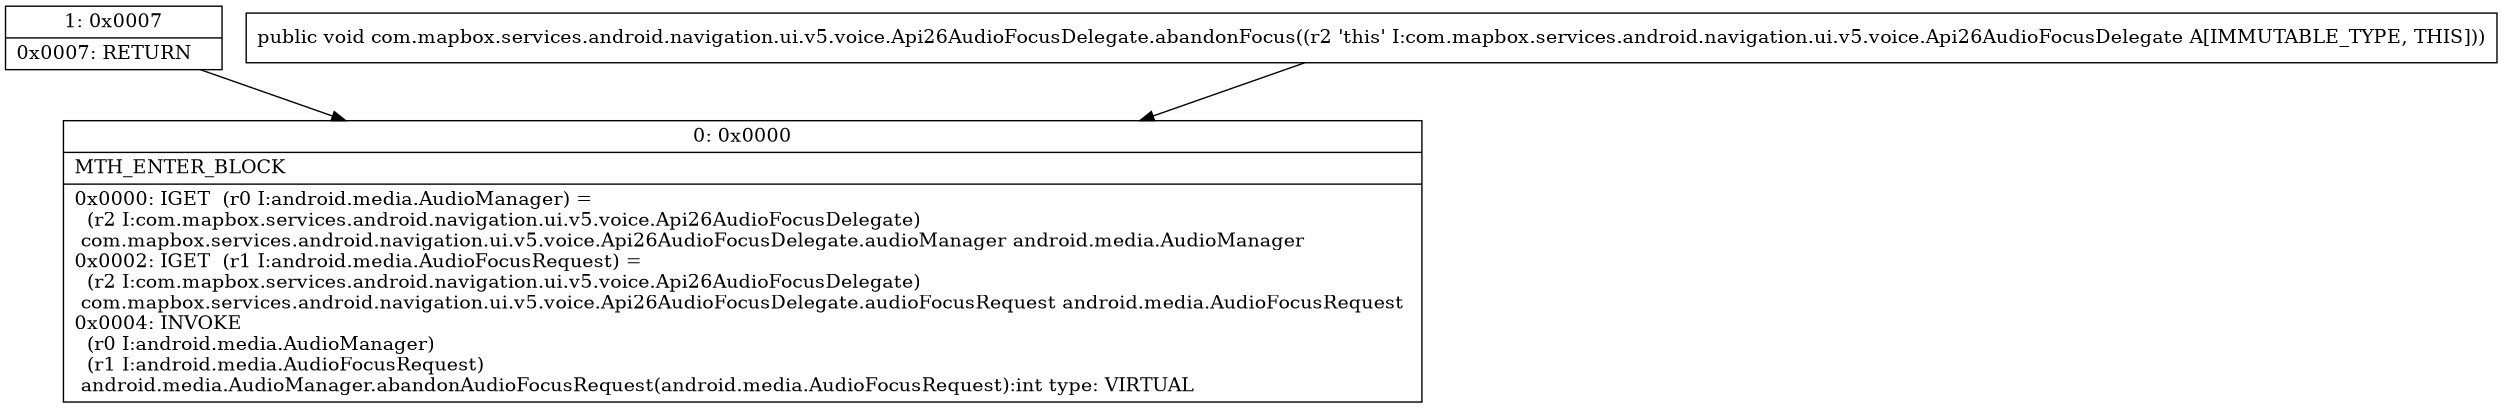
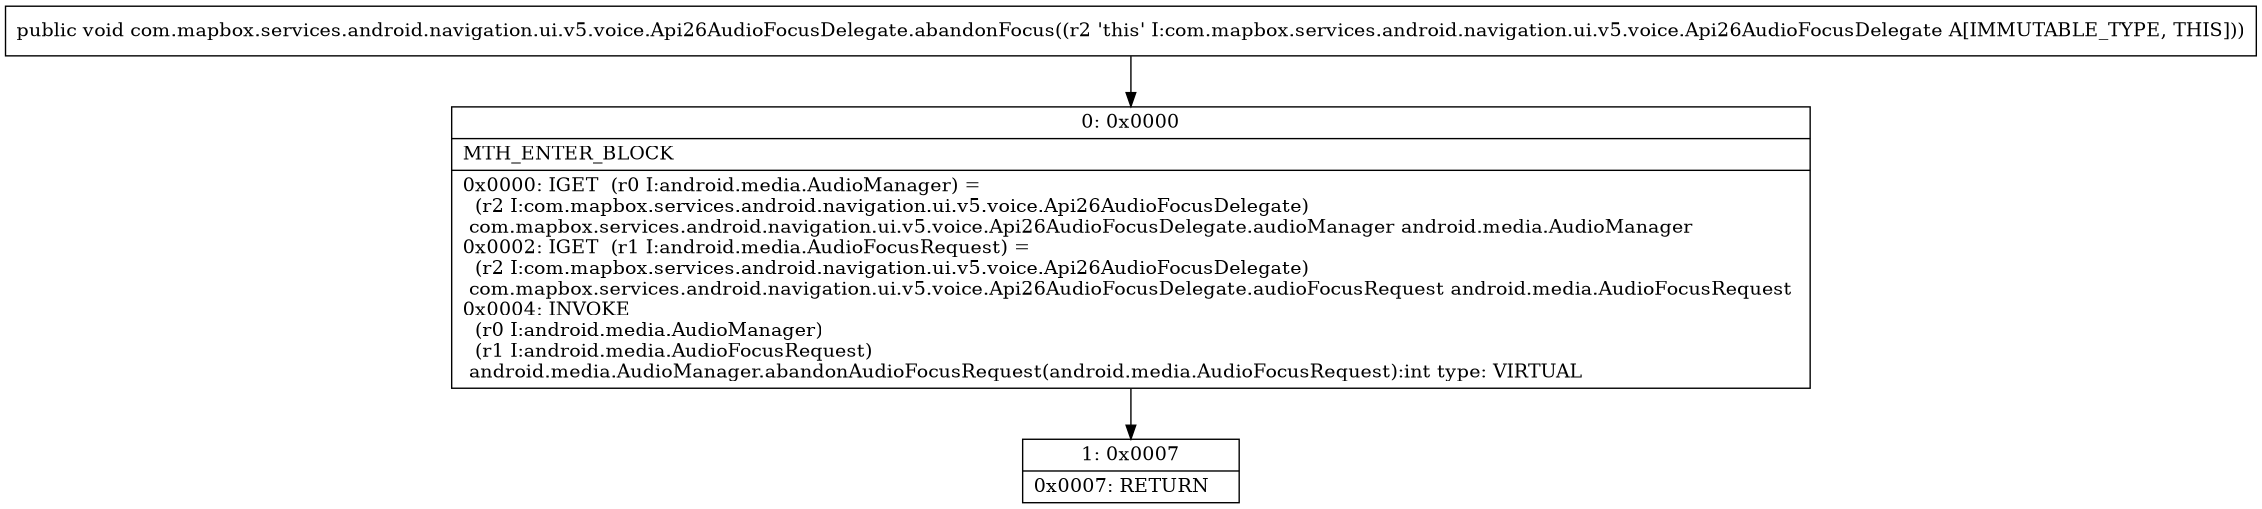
  digraph {
    node [shape=record]
    n1 [label="{0\:\ 0x0000|MTH_ENTER_BLOCK\l|0x0000: IGET  (r0 I:android.media.AudioManager) = \l  (r2 I:com.mapbox.services.android.navigation.ui.v5.voice.Api26AudioFocusDelegate)\l com.mapbox.services.android.navigation.ui.v5.voice.Api26AudioFocusDelegate.audioManager android.media.AudioManager \l0x0002: IGET  (r1 I:android.media.AudioFocusRequest) = \l  (r2 I:com.mapbox.services.android.navigation.ui.v5.voice.Api26AudioFocusDelegate)\l com.mapbox.services.android.navigation.ui.v5.voice.Api26AudioFocusDelegate.audioFocusRequest android.media.AudioFocusRequest \l0x0004: INVOKE  \l  (r0 I:android.media.AudioManager)\l  (r1 I:android.media.AudioFocusRequest)\l android.media.AudioManager.abandonAudioFocusRequest(android.media.AudioFocusRequest):int type: VIRTUAL \l}"]
    n2 [label="{1\:\ 0x0007|0x0007: RETURN   \l}"]
    n3 [label="{public void com.mapbox.services.android.navigation.ui.v5.voice.Api26AudioFocusDelegate.abandonFocus((r2 'this' I:com.mapbox.services.android.navigation.ui.v5.voice.Api26AudioFocusDelegate A[IMMUTABLE_TYPE, THIS])) }"]
-   n2 -> n1
+   n1 -> n2
    n3 -> n1
  }
